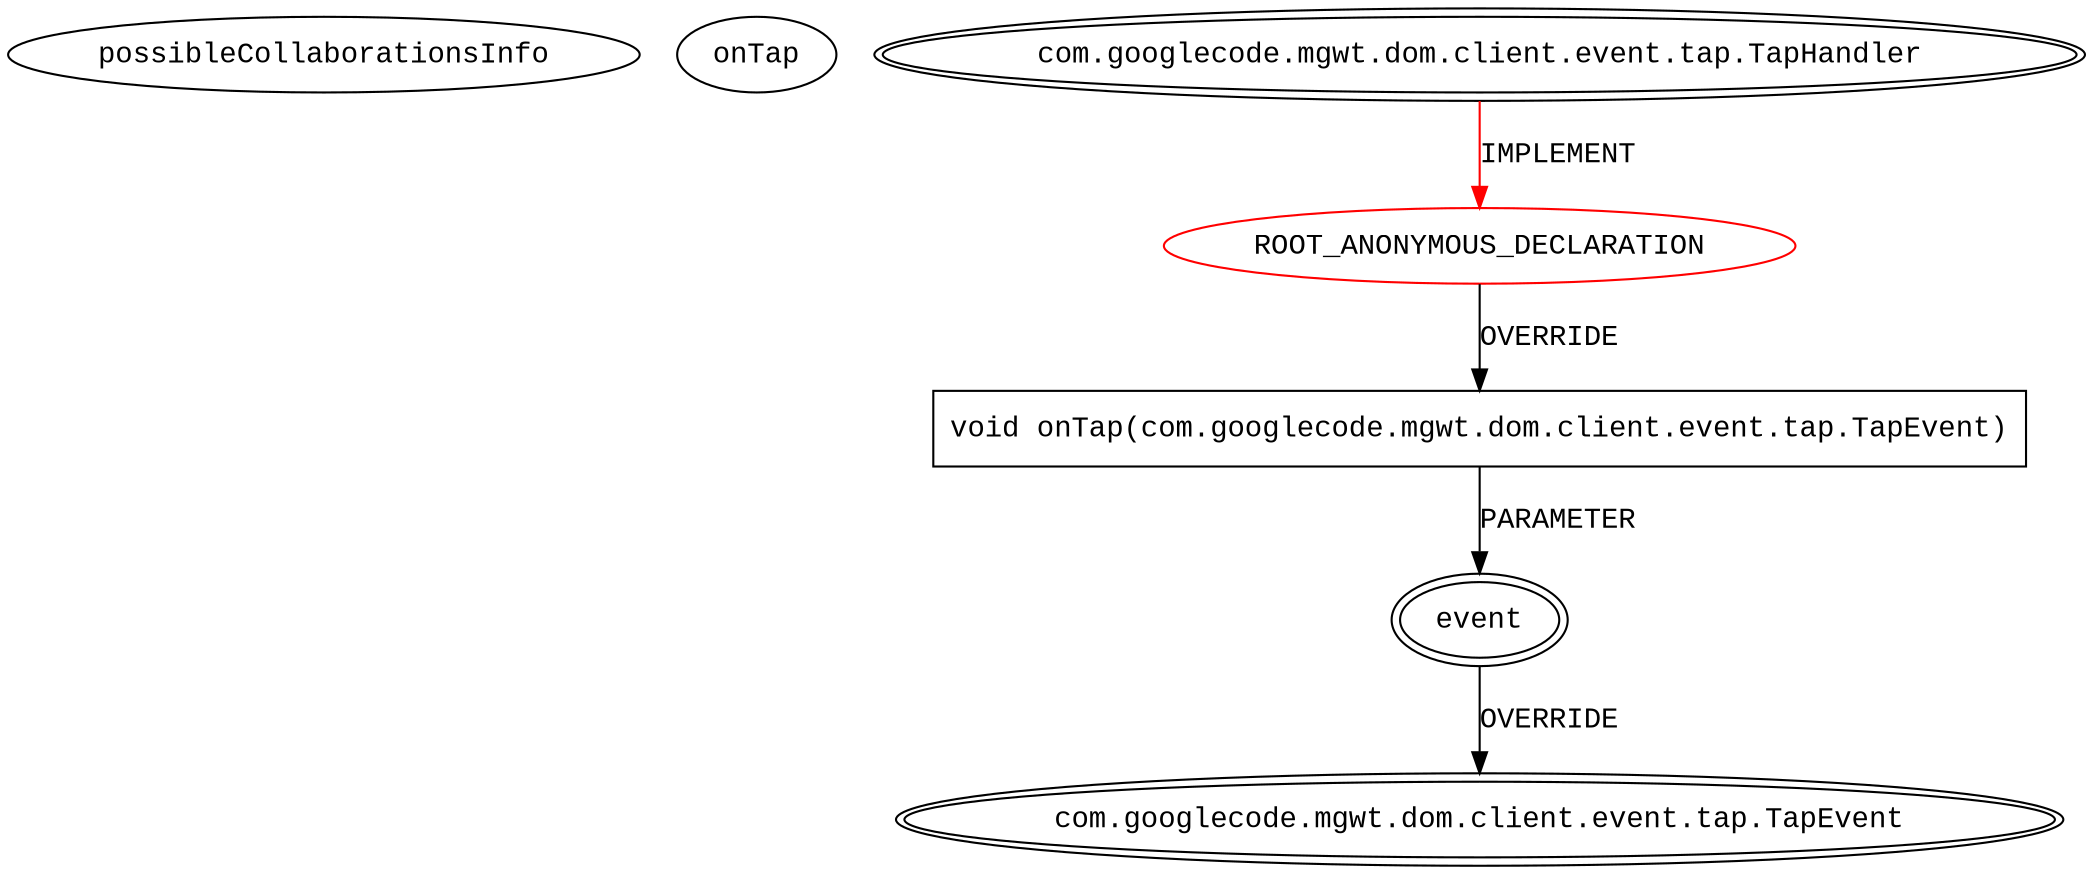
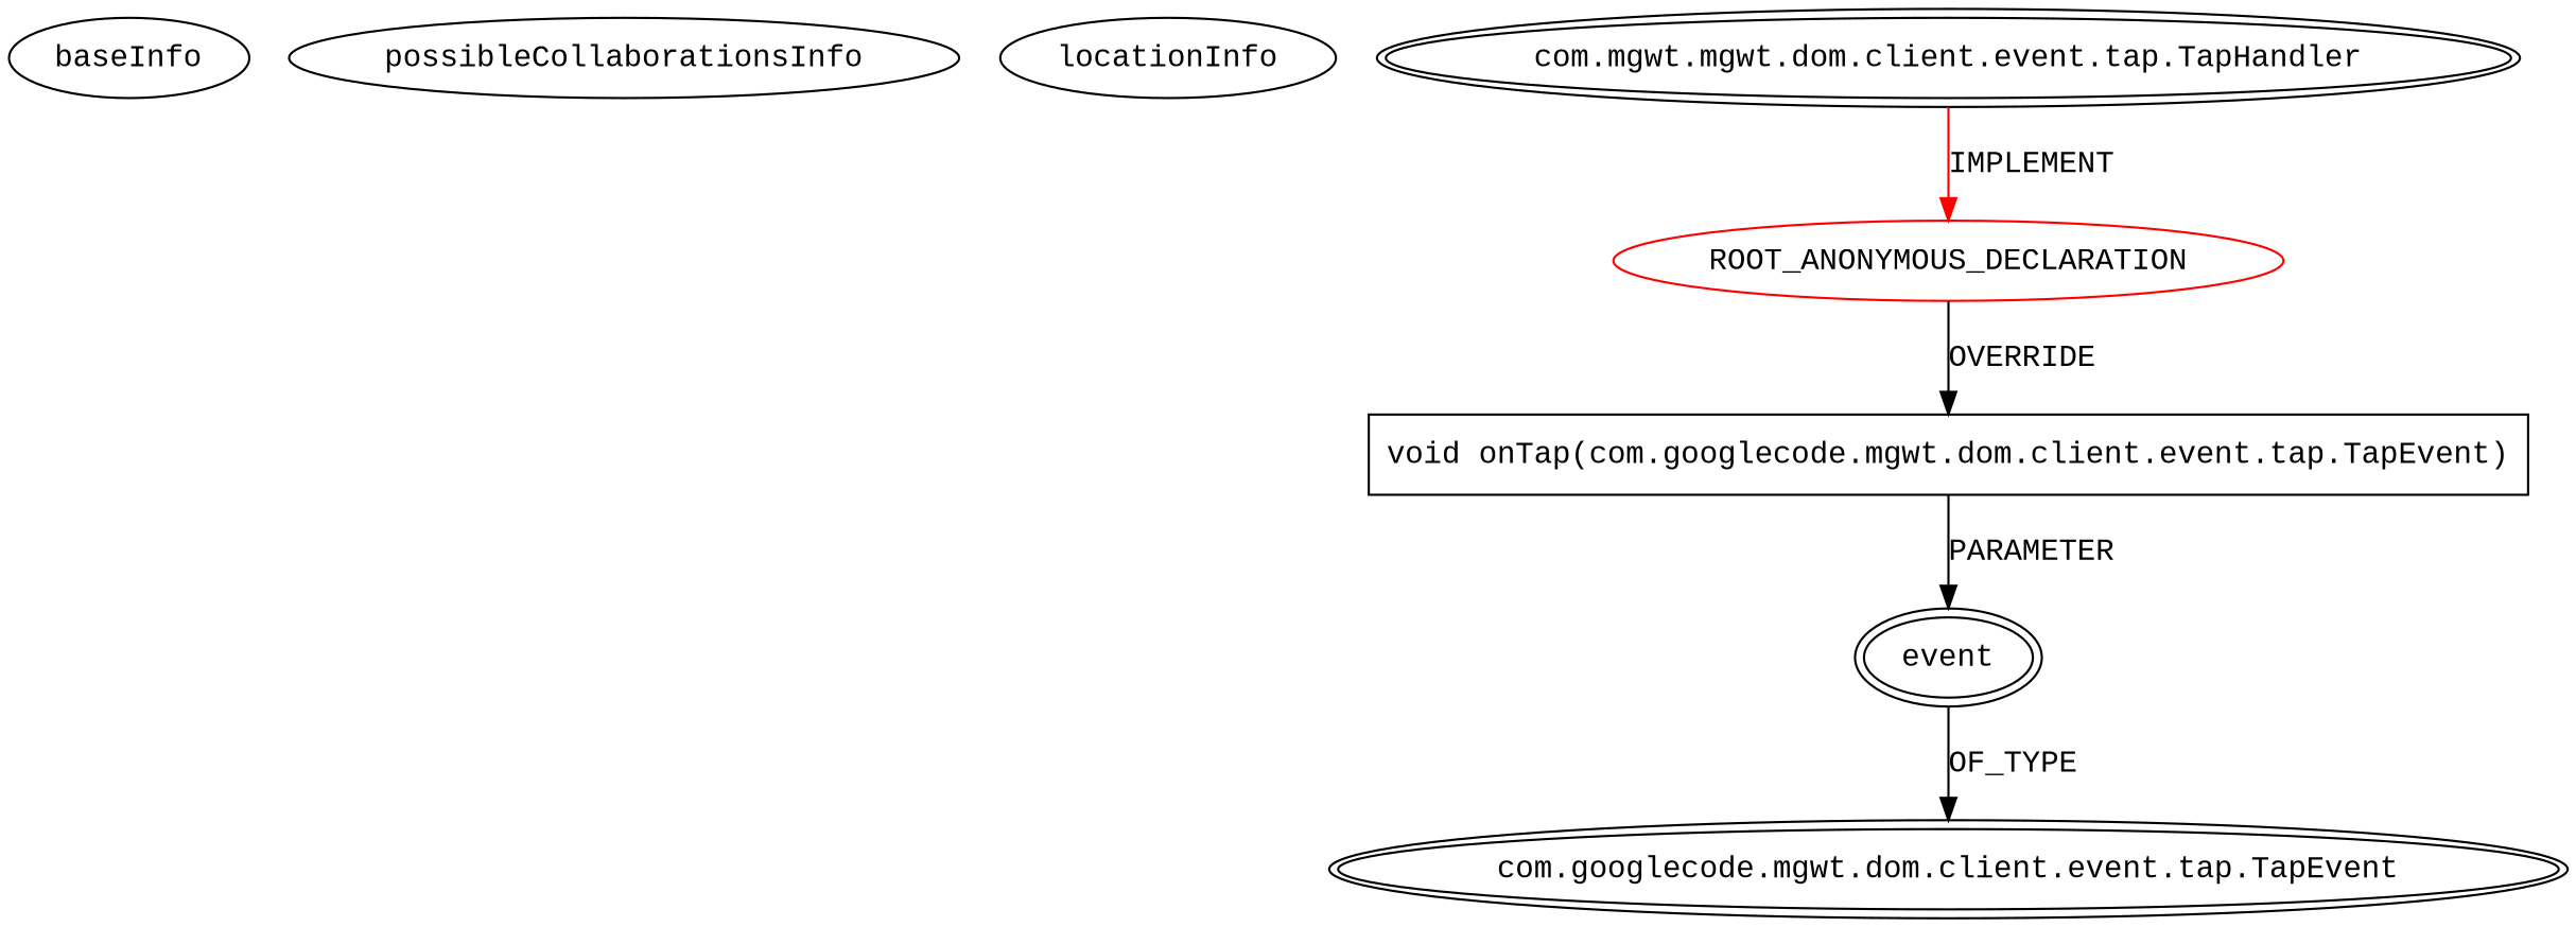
  digraph {
    fontname="Liberation Mono"
    node [fontname="Liberation Mono"]
    edge [fontname="Liberation Mono"]
+   baseInfo [category=extension_graph graphId=4376 isAnonymous=true possibleRelation=false]
    possibleCollaborationsInfo
-   locationInfo [contextSignature="void start(com.google.gwt.user.client.ui.AcceptsOneWidget,com.google.gwt.event.shared.EventBus)" filePath="/rjdkolb-jozijug_phonegapdemo/jozijug_phonegapdemo-master/src/main/java/org/openrap/jozijug/mgwtphonegap/client/activities/AboutActivity.java" graphId=4376 projectName="rjdkolb-jozijug_phonegapdemo" label=onTap]
+   locationInfo [contextSignature="void start(com.google.gwt.user.client.ui.AcceptsOneWidget,com.google.gwt.event.shared.EventBus)" filePath="/rjdkolb-jozijug_phonegapdemo/jozijug_phonegapdemo-master/src/main/java/org/openrap/jozijug/mgwtphonegap/client/activities/AboutActivity.java" graphId=4376 projectName="rjdkolb-jozijug_phonegapdemo"]
    n4 [color=red isFrameworkType=false label=ROOT_ANONYMOUS_DECLARATION vertexType=ROOT_ANONYMOUS_DECLARATION]
    n5 [isFrameworkType=false label="void onTap(com.googlecode.mgwt.dom.client.event.tap.TapEvent)" shape=box vertexType=OVERRIDING_METHOD_DECLARATION]
-   n6 [isFrameworkType=true label="com.googlecode.mgwt.dom.client.event.tap.TapHandler" peripheries=2 vertexType=FRAMEWORK_INTERFACE_TYPE]
+   n6 [isFrameworkType=true label="com.mgwt.mgwt.dom.client.event.tap.TapHandler" peripheries=2 vertexType=FRAMEWORK_INTERFACE_TYPE]
    n7 [isFrameworkType=true label=event peripheries=2 vertexType=PARAMETER_DECLARATION]
    n8 [isFrameworkType=true label="com.googlecode.mgwt.dom.client.event.tap.TapEvent" peripheries=2 vertexType=FRAMEWORK_CLASS_TYPE]
    n4 -> n5 [label=OVERRIDE]
    n5 -> n7 [label=PARAMETER]
    n6 -> n4 [color=red label=IMPLEMENT]
-   n7 -> n8 [label=OVERRIDE]
+   n7 -> n8 [label=OF_TYPE]
  }
